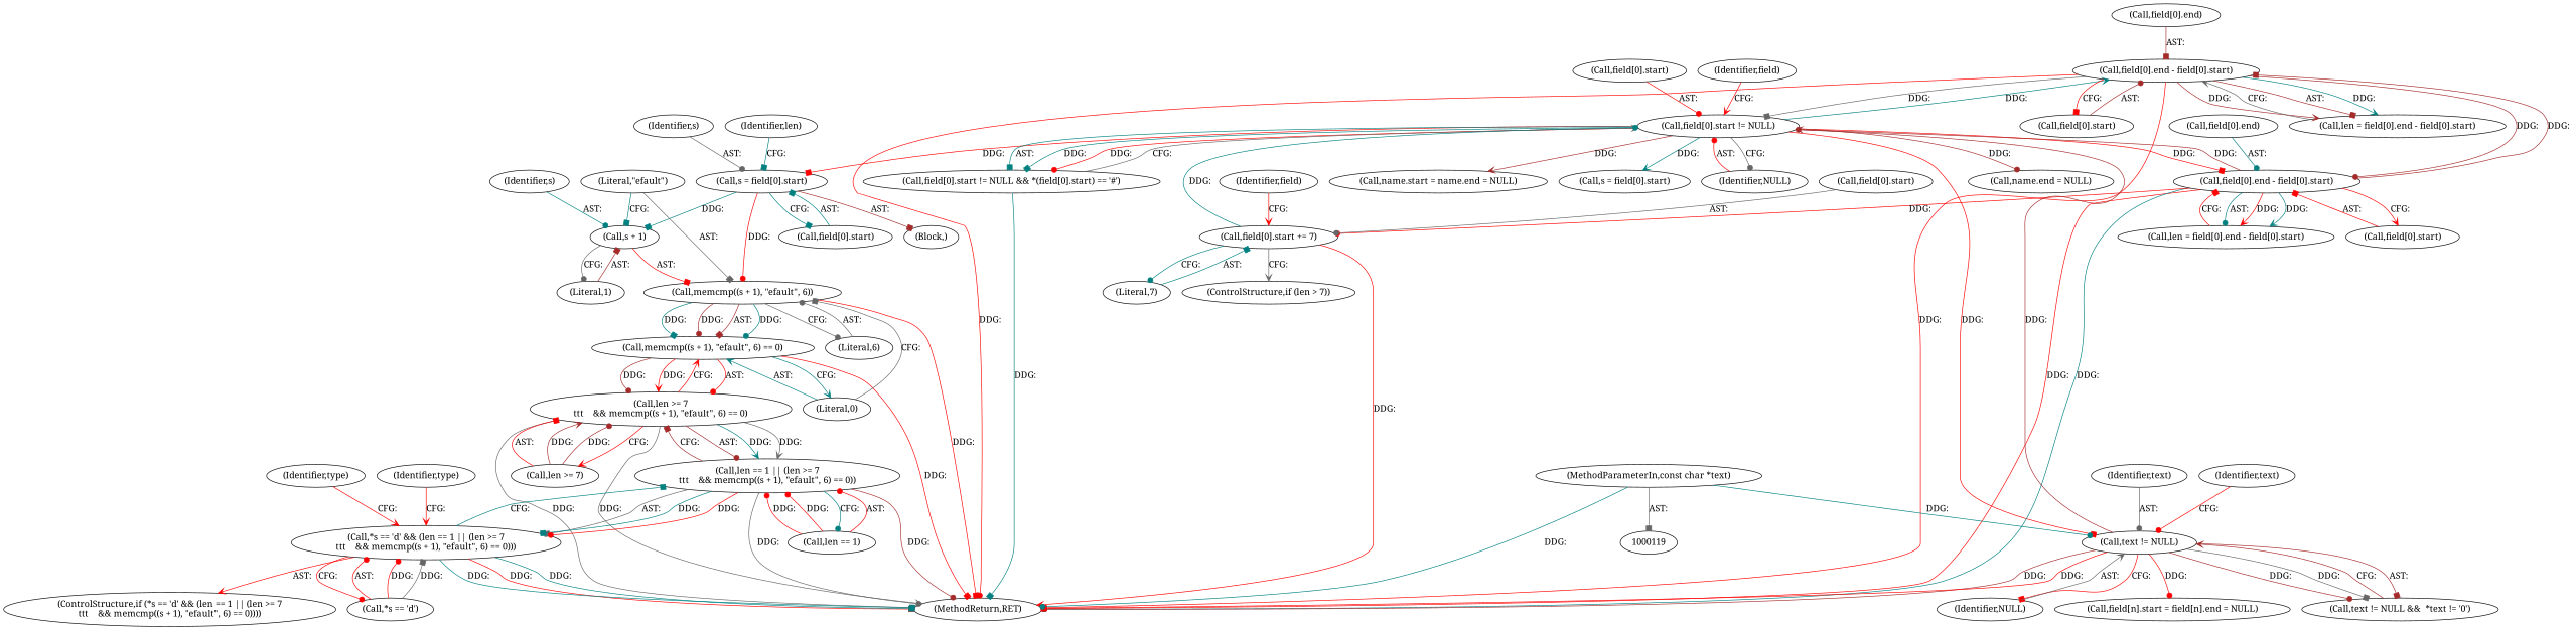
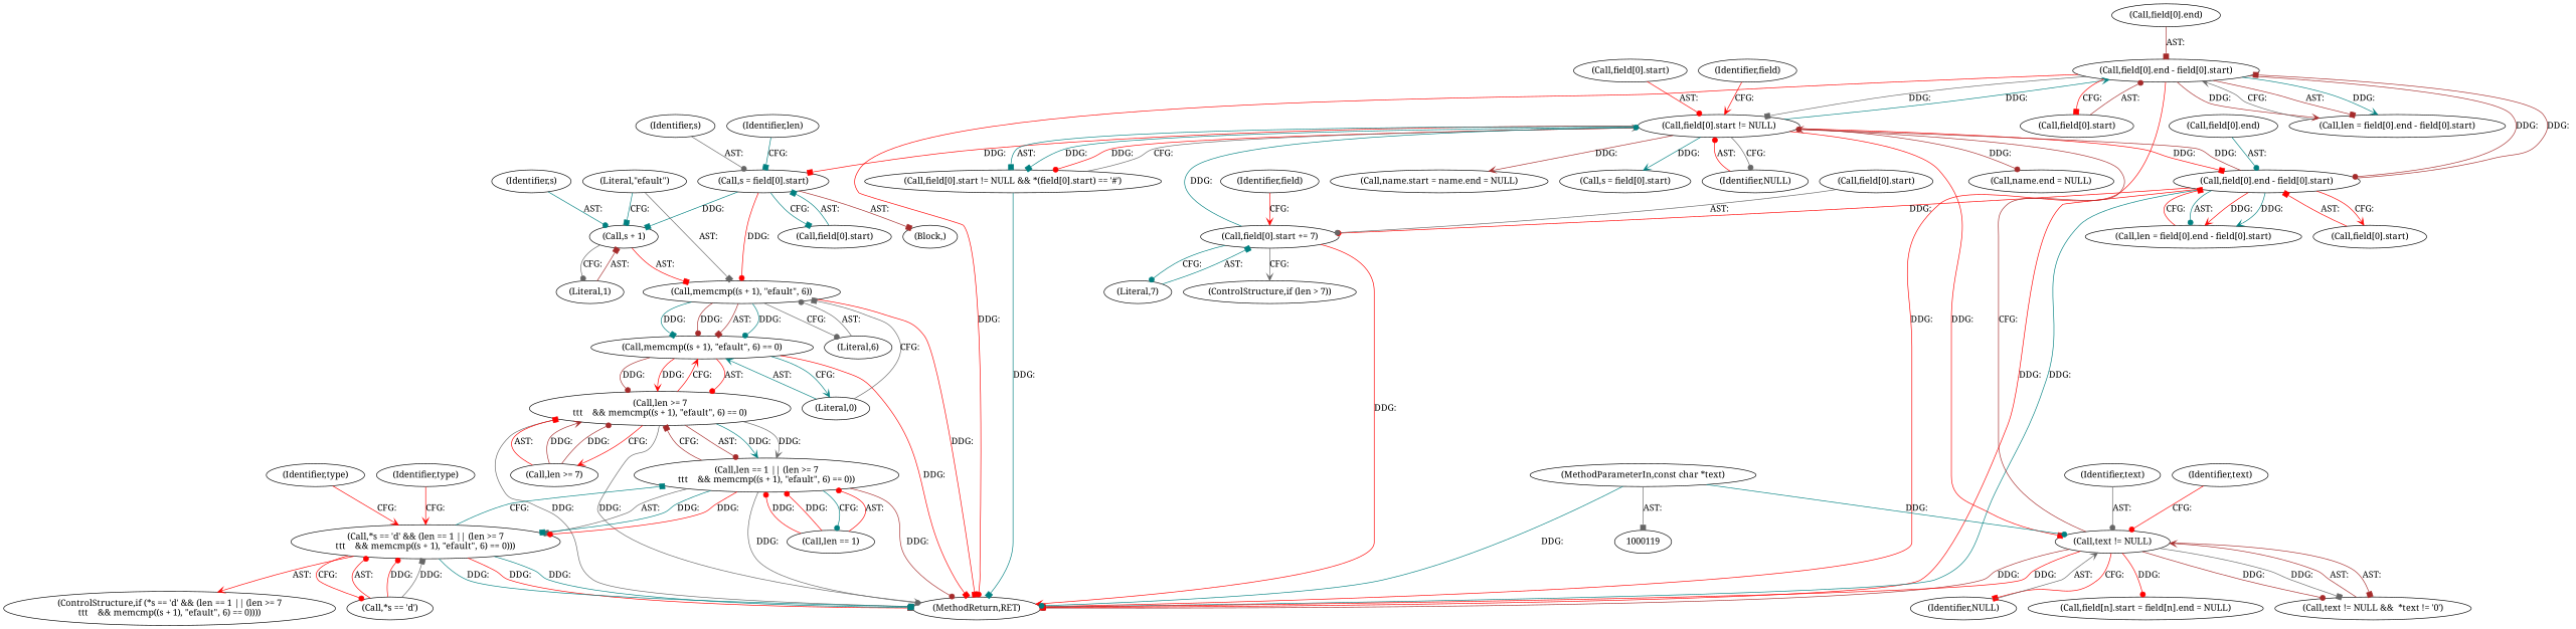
  digraph {
    fontname="Noto Serif"
    node [fontname="Noto Serif"]
    edge [arrowhead=dot color=red fontname="Noto Serif"]
    n1 [label="(Call,s = field[0].start)"]
    n2 [label="(Call,memcmp((s + 1), \"efault\", 6))"]
    n3 [label="(Call,s + 1)"]
    n4 [label="(Block,)"]
    n5 [label="(Call,field[0].start)"]
    n6 [label="(MethodReturn,RET)"]
    n7 [label="(Call,memcmp((s + 1), \"efault\", 6) == 0)"]
    n8 [label="(Literal,6)"]
    n9 [label="(Literal,1)"]
    n10 [label="(Call,field[0].start != NULL)"]
    n11 [label="(Call,field[0].end - field[0].start)"]
    n12 [label="(Call,field[0].end - field[0].start)"]
    n13 [label="(Call,text != NULL)"]
    n14 [label="(Identifier,NULL)"]
    n15 [label="(Call,name.end = NULL)"]
    n16 [label="(Call,name.start = name.end = NULL)"]
    n17 [label="(Call,field[0].start != NULL && *(field[0].start) == '#')"]
    n18 [label="(Call,s = field[0].start)"]
    n19 [label="(Call,field[0].start)"]
    n20 [label="(Call,len = field[0].end - field[0].start)"]
    n21 [label="(Call,field[0].start += 7)"]
    n22 [label="(Call,field[0].start)"]
    n23 [label="(Call,len = field[0].end - field[0].start)"]
    n24 [label="(Call,text != NULL &&  *text != '\0')"]
    n25 [label="(Identifier,NULL)"]
    n26 [label="(Call,field[n].start = field[n].end = NULL)"]
    n27 [label="(Literal,7)"]
    n28 [label="(ControlStructure,if (len > 7))"]
    n29 [label="(MethodParameterIn,const char *text)"]
    1000119
    n31 [label="(Call,len >= 7\n\t\t\t    && memcmp((s + 1), \"efault\", 6) == 0)"]
    n32 [label="(Literal,0)"]
    n33 [label="(Call,len == 1 || (len >= 7\n\t\t\t    && memcmp((s + 1), \"efault\", 6) == 0))"]
    n34 [label="(Call,len >= 7)"]
    n35 [label="(Call,*s == 'd' && (len == 1 || (len >= 7\n\t\t\t    && memcmp((s + 1), \"efault\", 6) == 0)))"]
    n36 [label="(Call,len == 1)"]
    n37 [label="(ControlStructure,if (*s == 'd' && (len == 1 || (len >= 7\n\t\t\t    && memcmp((s + 1), \"efault\", 6) == 0))))"]
    n38 [label="(Call,*s == 'd')"]
    n39 [label="(Call,field[0].start)"]
    n40 [label="(Literal,\"efault\")"]
    n41 [label="(Call,field[0].start)"]
    n42 [label="(Call,field[0].end)"]
    n43 [label="(Identifier,field)"]
    n44 [label="(Identifier,type)"]
    n45 [label="(Identifier,len)"]
    n46 [label="(Identifier,field)"]
    n47 [label="(Identifier,text)"]
    n48 [label="(Identifier,type)"]
    n49 [label="(Call,field[0].end)"]
    n50 [label="(Identifier,text)"]
    n51 [label="(Identifier,s)"]
    n52 [label="(Identifier,s)"]
    n1 -> n2 [label="DDG: "]
    n1 -> n3 [arrowhead=box color=teal label="DDG: "]
    n1 -> n4 [arrowhead=box color=brown label="AST: "]
    n1 -> n5 [arrowhead=box color=teal label="CFG: "]
    n2 -> n6 [arrowhead=box label="DDG: "]
    n2 -> n7 [arrowhead=box color=brown label="AST: "]
    n2 -> n7 [color=teal label="DDG: "]
    n2 -> n7 [arrowhead=box color=teal label="DDG: "]
    n2 -> n7 [color=brown label="DDG: "]
    n2 -> n8 [color=gray40 label="CFG: "]
    n3 -> n2 [arrowhead=box label="AST: "]
    n3 -> n9 [color=gray40 label="CFG: "]
    n5 -> n1 [arrowhead=box color=teal label="AST: "]
    n7 -> n6 [arrowhead=box label="DDG: "]
    n7 -> n31 [label="AST: "]
    n7 -> n31 [color=brown label="DDG: "]
    n7 -> n31 [arrowhead=vee label="DDG: "]
    n7 -> n32 [arrowhead=vee color=teal label="CFG: "]
    n8 -> n2 [color=gray40 label="AST: "]
    n9 -> n3 [arrowhead=box color=brown label="AST: "]
    n10 -> n1 [arrowhead=box label="DDG: "]
    n10 -> n11 [arrowhead=vee color=teal label="DDG: "]
    n10 -> n12 [arrowhead=box label="DDG: "]
    n10 -> n13 [arrowhead=box label="DDG: "]
    n10 -> n14 [color=gray40 label="CFG: "]
    n10 -> n15 [color=brown label="DDG: "]
    n10 -> n16 [arrowhead=vee color=brown label="DDG: "]
    n10 -> n17 [arrowhead=box color=teal label="AST: "]
    n10 -> n17 [arrowhead=box color=teal label="DDG: "]
    n10 -> n17 [label="DDG: "]
    n10 -> n18 [arrowhead=vee color=teal label="DDG: "]
    n11 -> n6 [label="DDG: "]
    n11 -> n6 [arrowhead=box label="DDG: "]
    n11 -> n10 [arrowhead=box color=gray40 label="DDG: "]
    n11 -> n12 [color=brown label="DDG: "]
    n11 -> n19 [arrowhead=box label="CFG: "]
    n11 -> n20 [arrowhead=box color=brown label="AST: "]
    n11 -> n20 [arrowhead=vee color=teal label="DDG: "]
    n11 -> n20 [arrowhead=vee color=brown label="DDG: "]
    n12 -> n6 [arrowhead=box label="DDG: "]
    n12 -> n6 [color=teal label="DDG: "]
    n12 -> n10 [arrowhead=vee color=brown label="DDG: "]
    n12 -> n11 [arrowhead=box color=brown label="DDG: "]
    n12 -> n21 [label="DDG: "]
    n12 -> n22 [arrowhead=vee label="CFG: "]
    n12 -> n23 [color=teal label="AST: "]
    n12 -> n23 [arrowhead=vee label="DDG: "]
    n12 -> n23 [arrowhead=vee color=teal label="DDG: "]
    n13 -> n6 [color=brown label="DDG: "]
    n13 -> n6 [arrowhead=box label="DDG: "]
-   n13 -> n10 [color=brown label="DDG: "]
+   n13 -> n10 [color=brown label="CFG: "]
    n13 -> n24 [arrowhead=box color=brown label="AST: "]
    n13 -> n24 [color=brown label="DDG: "]
    n13 -> n24 [arrowhead=box color=gray40 label="DDG: "]
    n13 -> n25 [arrowhead=box label="CFG: "]
    n13 -> n26 [label="DDG: "]
    n14 -> n10 [label="AST: "]
    n17 -> n6 [arrowhead=box color=teal label="DDG: "]
    n17 -> n10 [arrowhead=vee color=gray40 label="CFG: "]
    n19 -> n11 [color=brown label="AST: "]
    n20 -> n11 [arrowhead=vee color=gray40 label="CFG: "]
    n21 -> n6 [arrowhead=vee label="DDG: "]
    n21 -> n10 [color=teal label="DDG: "]
    n21 -> n27 [color=teal label="CFG: "]
    n21 -> n28 [arrowhead=vee color=gray40 label="CFG: "]
    n22 -> n12 [arrowhead=box label="AST: "]
    n23 -> n12 [arrowhead=box label="CFG: "]
-   n24 -> n13 [arrowhead=vee color=brown label="CFG: "]
+   n24 -> n13 [arrowhead=vee color=brown label="AST: "]
    n25 -> n13 [arrowhead=vee color=gray40 label="AST: "]
    n27 -> n21 [arrowhead=box color=teal label="AST: "]
    n29 -> n6 [color=teal label="DDG: "]
    n29 -> n13 [color=teal label="DDG: "]
    n29 -> 1000119 [arrowhead=box color=gray40 label="AST: "]
    n31 -> n6 [arrowhead=box color=gray40 label="DDG: "]
    n31 -> n6 [arrowhead=vee color=gray40 label="DDG: "]
    n31 -> n7 [arrowhead=vee label="CFG: "]
    n31 -> n33 [color=brown label="AST: "]
    n31 -> n33 [arrowhead=vee color=teal label="DDG: "]
    n31 -> n33 [arrowhead=vee color=gray40 label="DDG: "]
    n31 -> n34 [arrowhead=vee label="CFG: "]
    n32 -> n2 [arrowhead=box color=gray40 label="CFG: "]
    n32 -> n7 [arrowhead=vee color=teal label="AST: "]
    n33 -> n6 [color=gray40 label="DDG: "]
    n33 -> n6 [color=brown label="DDG: "]
    n33 -> n31 [arrowhead=box color=brown label="CFG: "]
    n33 -> n35 [arrowhead=box color=gray40 label="AST: "]
    n33 -> n35 [arrowhead=box color=teal label="DDG: "]
    n33 -> n35 [label="DDG: "]
    n33 -> n36 [color=teal label="CFG: "]
    n34 -> n31 [arrowhead=box label="AST: "]
    n34 -> n31 [arrowhead=vee color=brown label="DDG: "]
    n34 -> n31 [color=brown label="DDG: "]
    n35 -> n6 [arrowhead=box label="DDG: "]
    n35 -> n6 [arrowhead=box color=teal label="DDG: "]
    n35 -> n6 [arrowhead=box color=teal label="DDG: "]
    n35 -> n33 [arrowhead=box color=teal label="CFG: "]
    n35 -> n37 [arrowhead=vee label="AST: "]
    n35 -> n38 [label="CFG: "]
    n36 -> n33 [label="AST: "]
    n36 -> n33 [label="DDG: "]
    n36 -> n33 [label="DDG: "]
    n38 -> n35 [label="AST: "]
    n38 -> n35 [label="DDG: "]
    n38 -> n35 [arrowhead=box color=gray40 label="DDG: "]
    n39 -> n10 [label="AST: "]
    n40 -> n2 [arrowhead=box color=gray40 label="AST: "]
    n40 -> n3 [arrowhead=box color=teal label="CFG: "]
    n41 -> n21 [color=gray40 label="AST: "]
    n42 -> n11 [arrowhead=box color=brown label="AST: "]
    n43 -> n21 [arrowhead=vee label="CFG: "]
    n44 -> n35 [arrowhead=vee label="CFG: "]
    n45 -> n1 [arrowhead=box color=teal label="CFG: "]
    n46 -> n10 [arrowhead=vee label="CFG: "]
    n47 -> n13 [color=gray40 label="AST: "]
    n48 -> n35 [arrowhead=vee label="CFG: "]
    n49 -> n12 [color=teal label="AST: "]
    n50 -> n13 [label="CFG: "]
    n51 -> n3 [color=teal label="AST: "]
    n52 -> n1 [color=gray40 label="AST: "]
  }
